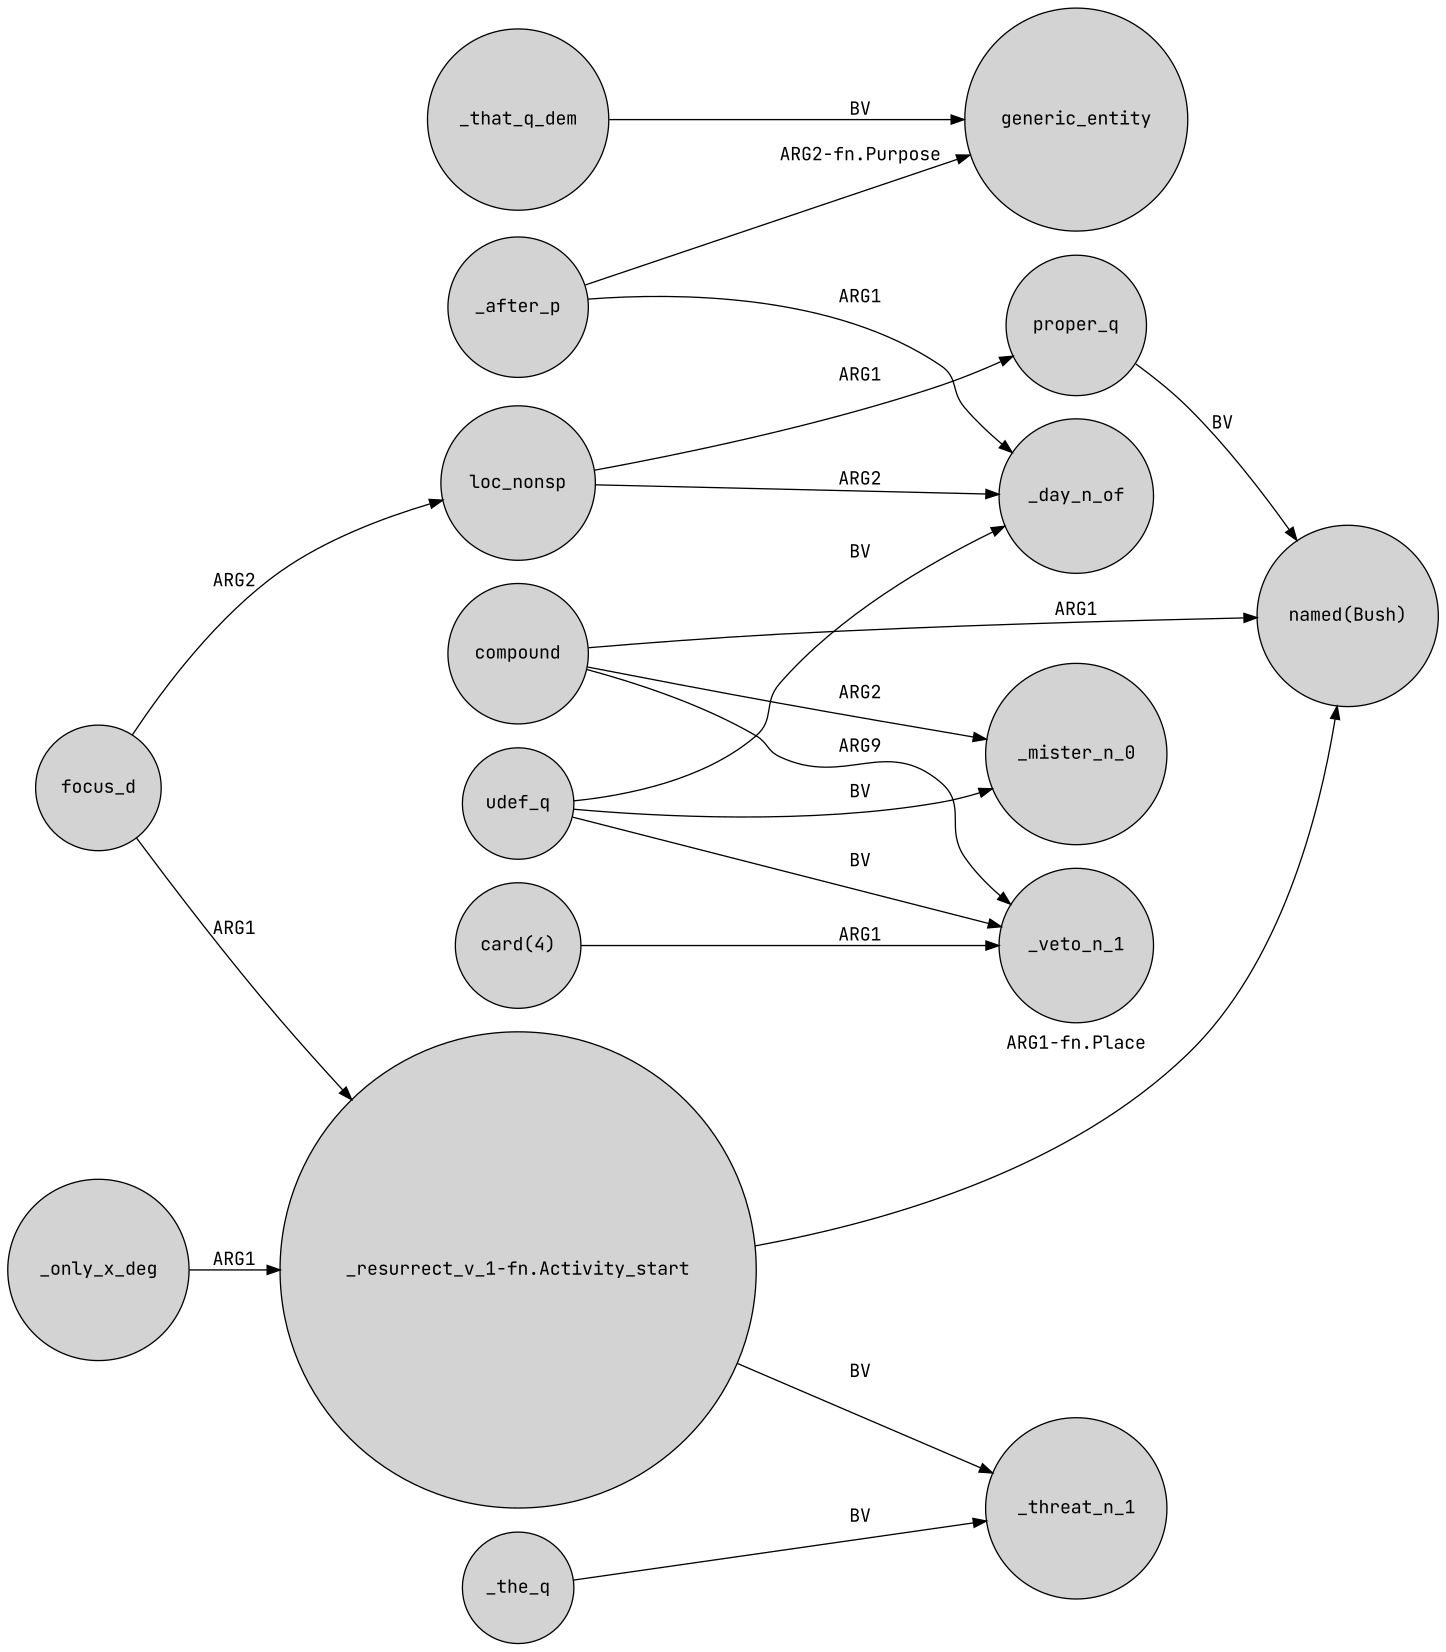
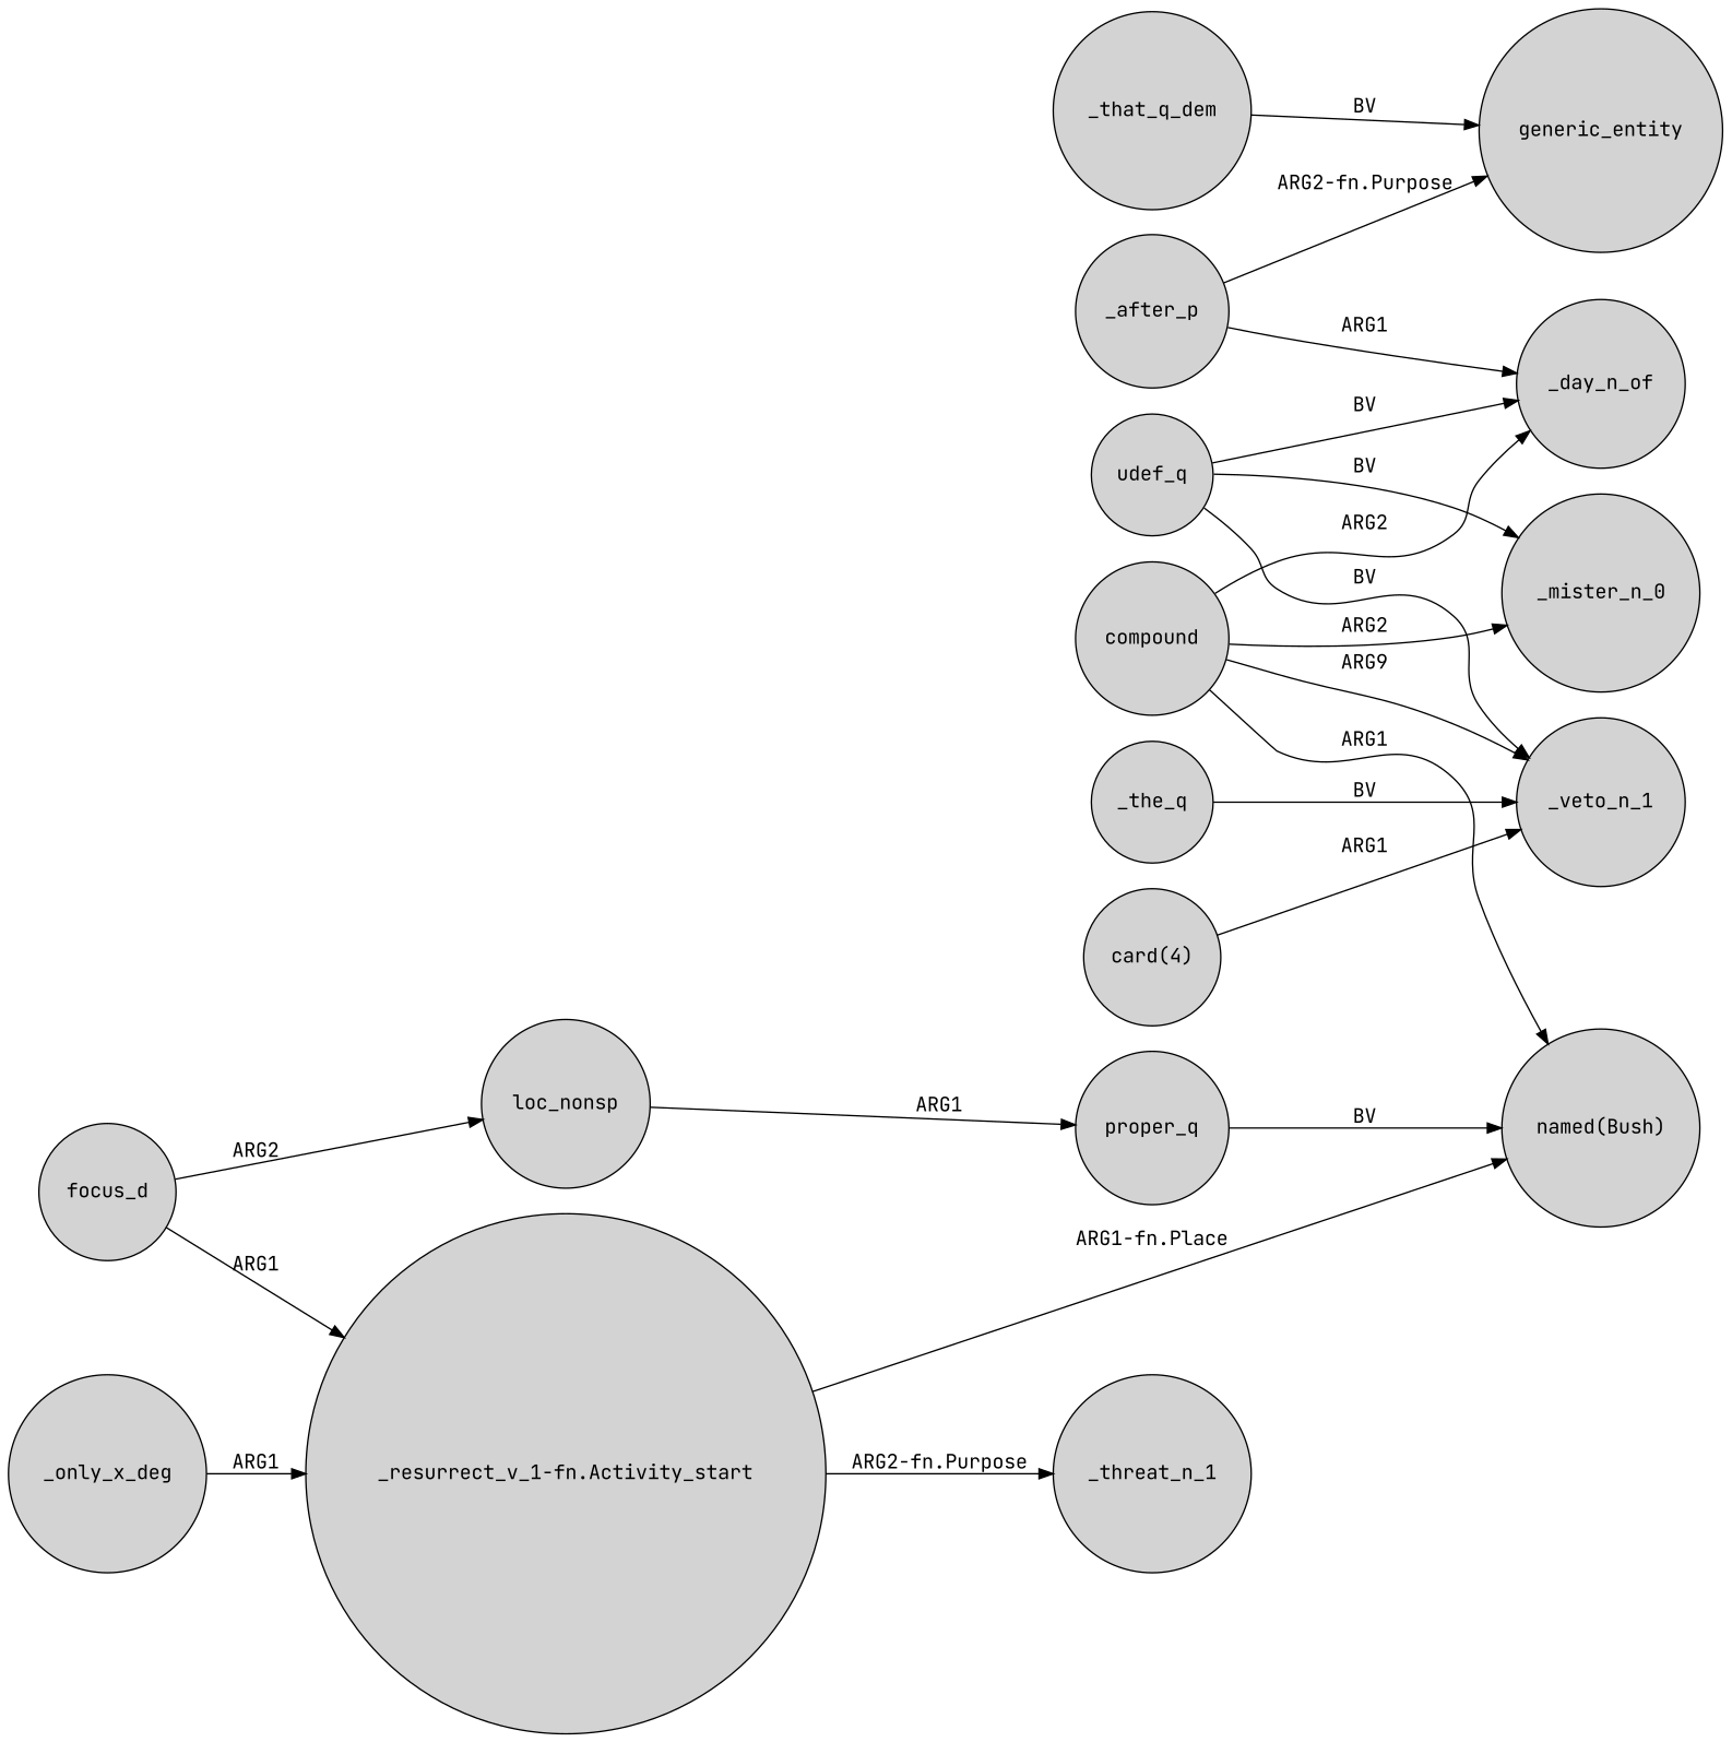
  digraph {
    fontname="JetBrains Mono"
    rankdir=LR
    node [fontname="JetBrains Mono" shape=circle style=filled]
    edge [fontname="JetBrains Mono"]
    _after_p
    generic_entity
    _day_n_of
    n4 [label=_mister_n_0]
    compound
    "named(Bush)"
    _veto_n_1
    focus_d
    "_resurrect_v_1-fn.Activity_start"
    loc_nonsp
    _threat_n_1
    proper_q
    udef_q
    _only_x_deg
    _the_q
    _that_q_dem
    "card(4)"
    _after_p -> generic_entity [label="ARG2-fn.Purpose"]
    _after_p -> _day_n_of [label=ARG1]
    compound -> n4 [label=ARG2]
    compound -> "named(Bush)" [label=ARG1]
    compound -> _veto_n_1 [label=ARG9]
    focus_d -> "_resurrect_v_1-fn.Activity_start" [label=ARG1]
    focus_d -> loc_nonsp [label=ARG2]
    "_resurrect_v_1-fn.Activity_start" -> "named(Bush)" [label="ARG1-fn.Place"]
-   "_resurrect_v_1-fn.Activity_start" -> _threat_n_1 [label=BV]
-   loc_nonsp -> _day_n_of [label=ARG2]
+   "_resurrect_v_1-fn.Activity_start" -> _threat_n_1 [label="ARG2-fn.Purpose"]
+   compound -> _day_n_of [label=ARG2]
    loc_nonsp -> proper_q [label=ARG1]
    proper_q -> "named(Bush)" [label=BV]
    udef_q -> _day_n_of [label=BV]
    udef_q -> n4 [label=BV]
    udef_q -> _veto_n_1 [label=BV]
    _only_x_deg -> "_resurrect_v_1-fn.Activity_start" [label=ARG1]
-   _the_q -> _threat_n_1 [label=BV]
+   _the_q -> _veto_n_1 [label=BV]
    _that_q_dem -> generic_entity [label=BV]
    "card(4)" -> _veto_n_1 [label=ARG1]
  }
